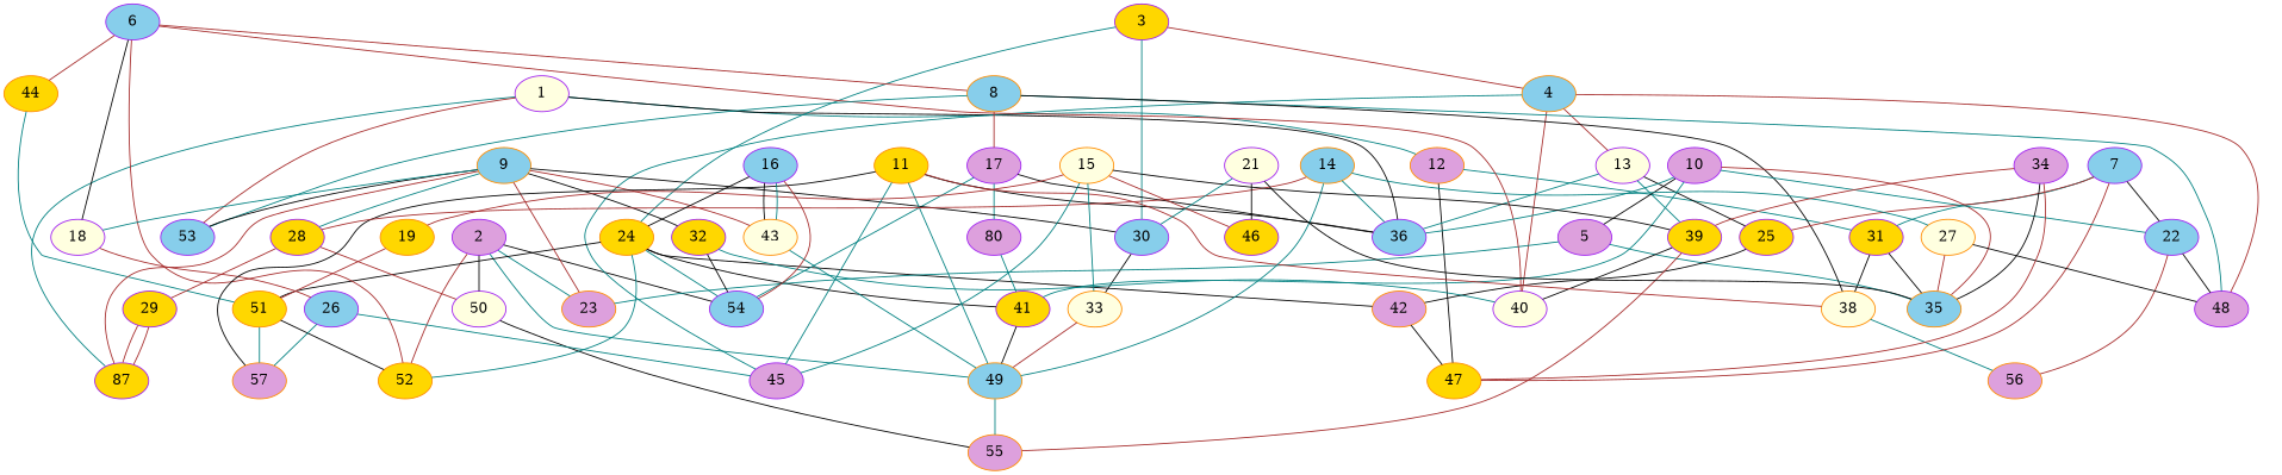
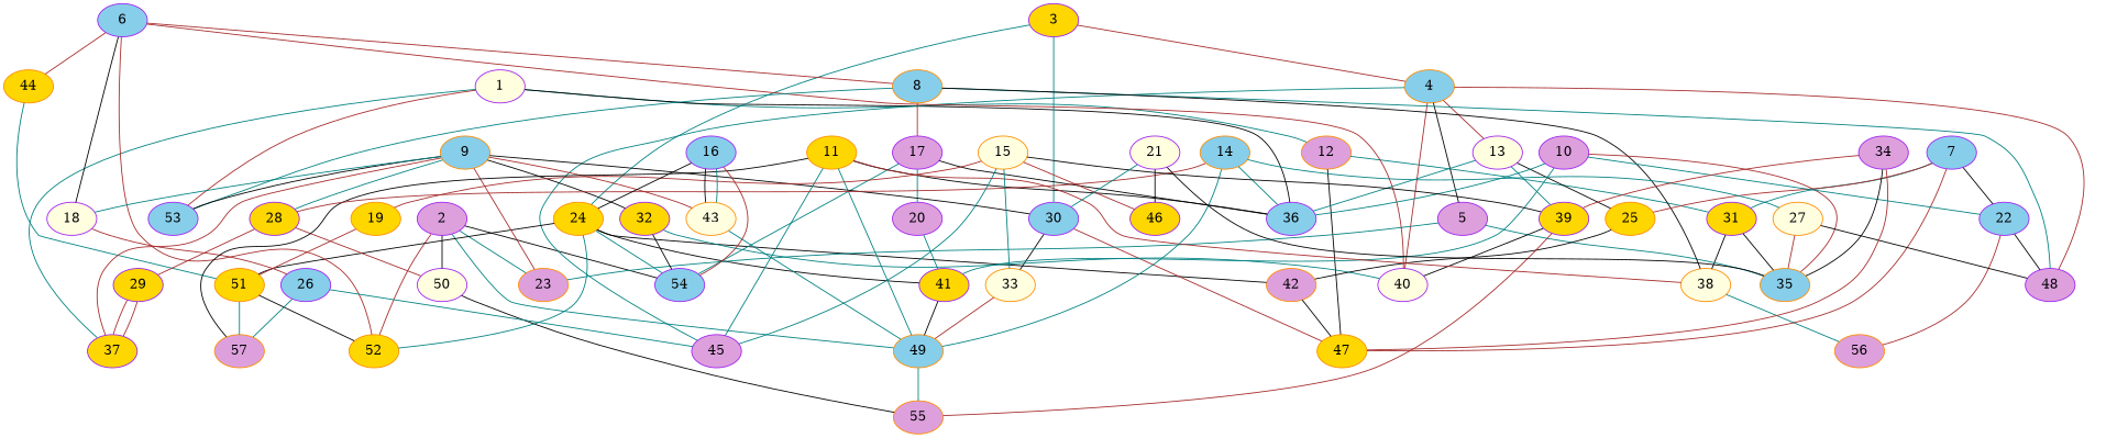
  graph {
    node [color=purple fillcolor=gold style=filled]
    edge [color=teal]
    1 [fillcolor=lightyellow]
    12 [color=darkorange fillcolor=plum]
    36 [fillcolor=skyblue]
-   37 [label=87]
+   37
    53 [fillcolor=skyblue]
    31
    47 [color=darkorange]
    2 [fillcolor=plum]
    23 [color=darkorange fillcolor=plum]
    49 [color=darkorange fillcolor=skyblue]
    50 [fillcolor=lightyellow]
    52 [color=darkorange]
    54 [fillcolor=skyblue]
    55 [color=darkorange fillcolor=plum]
    4 [color=darkorange fillcolor=skyblue]
    3
    24 [color=darkorange]
    30 [fillcolor=skyblue]
    5 [fillcolor=plum]
    13 [fillcolor=lightyellow]
    40 [fillcolor=lightyellow]
    45 [fillcolor=plum]
    48 [fillcolor=plum]
    41
    51 [color=darkorange]
    42 [color=darkorange fillcolor=plum]
    33 [color=darkorange fillcolor=lightyellow]
    35 [color=darkorange fillcolor=skyblue]
-   25
+   25 [color=darkorange]
    39
    6 [fillcolor=skyblue]
    8 [color=darkorange fillcolor=skyblue]
    18 [fillcolor=lightyellow]
    44 [color=darkorange]
    17 [fillcolor=plum]
    38 [color=darkorange fillcolor=lightyellow]
    26 [fillcolor=skyblue]
    7 [fillcolor=skyblue]
    22 [fillcolor=skyblue]
    56 [color=darkorange fillcolor=plum]
-   20 [fillcolor=plum label=80]
+   20 [fillcolor=plum]
    9 [color=darkorange fillcolor=skyblue]
    28
    32
    43 [color=darkorange fillcolor=lightyellow]
    29
    10 [fillcolor=plum]
    11 [color=darkorange]
    57 [color=darkorange fillcolor=plum]
    14 [color=darkorange fillcolor=skyblue]
    27 [color=darkorange fillcolor=lightyellow]
    15 [color=darkorange fillcolor=lightyellow]
    19 [color=darkorange]
    46
    16 [fillcolor=skyblue]
    21 [fillcolor=lightyellow]
    34 [fillcolor=plum]
    1 -- 12
    1 -- 36 [color=black]
    1 -- 37
    1 -- 53 [color=brown]
    12 -- 31
    12 -- 47 [color=black]
    31 -- 35 [color=black]
    31 -- 38 [color=black]
    2 -- 23
    2 -- 49
    2 -- 50 [color=black]
    2 -- 52 [color=brown]
    2 -- 54 [color=black]
    49 -- 55
    50 -- 55 [color=black]
-   10 -- 5 [color=black]
+   4 -- 5 [color=black]
    4 -- 13 [color=brown]
    4 -- 40 [color=brown]
    4 -- 45
    4 -- 48 [color=brown]
    3 -- 4 [color=brown]
    3 -- 24
    3 -- 30
    24 -- 52
    24 -- 54
    24 -- 41 [color=black]
    24 -- 51 [color=black]
    24 -- 42 [color=black]
+   30 -- 47 [color=brown]
    30 -- 33 [color=black]
    5 -- 23
    5 -- 35
    13 -- 36
    13 -- 25 [color=black]
    13 -- 39
    41 -- 49 [color=black]
    51 -- 52 [color=black]
    51 -- 57
    42 -- 47 [color=black]
    33 -- 49 [color=brown]
    25 -- 42 [color=black]
    39 -- 55 [color=brown]
    39 -- 40 [color=black]
    6 -- 52 [color=brown]
    6 -- 40 [color=brown]
    6 -- 8 [color=brown]
    6 -- 18 [color=black]
    6 -- 44 [color=brown]
    8 -- 53
    8 -- 48
    8 -- 17 [color=brown]
    8 -- 38 [color=black]
    18 -- 26 [color=brown]
    44 -- 51
    17 -- 36 [color=black]
    17 -- 54
    17 -- 20
    38 -- 56
    26 -- 45
    26 -- 57
    7 -- 31
    7 -- 47 [color=brown]
    7 -- 25 [color=brown]
    7 -- 22 [color=black]
    22 -- 48 [color=black]
    22 -- 56 [color=brown]
    20 -- 41
    9 -- 37 [color=brown]
    9 -- 53 [color=black]
    9 -- 23 [color=brown]
    9 -- 30 [color=black]
    9 -- 18
    9 -- 28
    9 -- 32 [color=black]
    9 -- 43 [color=brown]
    28 -- 50 [color=brown]
    28 -- 29 [color=brown]
    32 -- 54 [color=black]
    32 -- 40
    43 -- 49
    29 -- 37 [color=brown]
    29 -- 37 [color=brown]
    10 -- 36
    10 -- 41
    10 -- 35 [color=brown]
    10 -- 22
    11 -- 36 [color=black]
    11 -- 49
    11 -- 45
    11 -- 38 [color=brown]
    11 -- 57 [color=black]
    14 -- 36
    14 -- 49
    14 -- 28 [color=brown]
    14 -- 27
    27 -- 48 [color=black]
    27 -- 35 [color=brown]
    15 -- 45
    15 -- 33
    15 -- 39 [color=black]
    15 -- 19 [color=brown]
    15 -- 46 [color=brown]
    19 -- 51 [color=brown]
    16 -- 54 [color=brown]
    16 -- 24 [color=black]
    16 -- 43 [color=black]
    16 -- 43
    21 -- 30
    21 -- 35 [color=black]
    21 -- 46 [color=black]
    34 -- 47 [color=brown]
    34 -- 35 [color=black]
    34 -- 39 [color=brown]
  }
